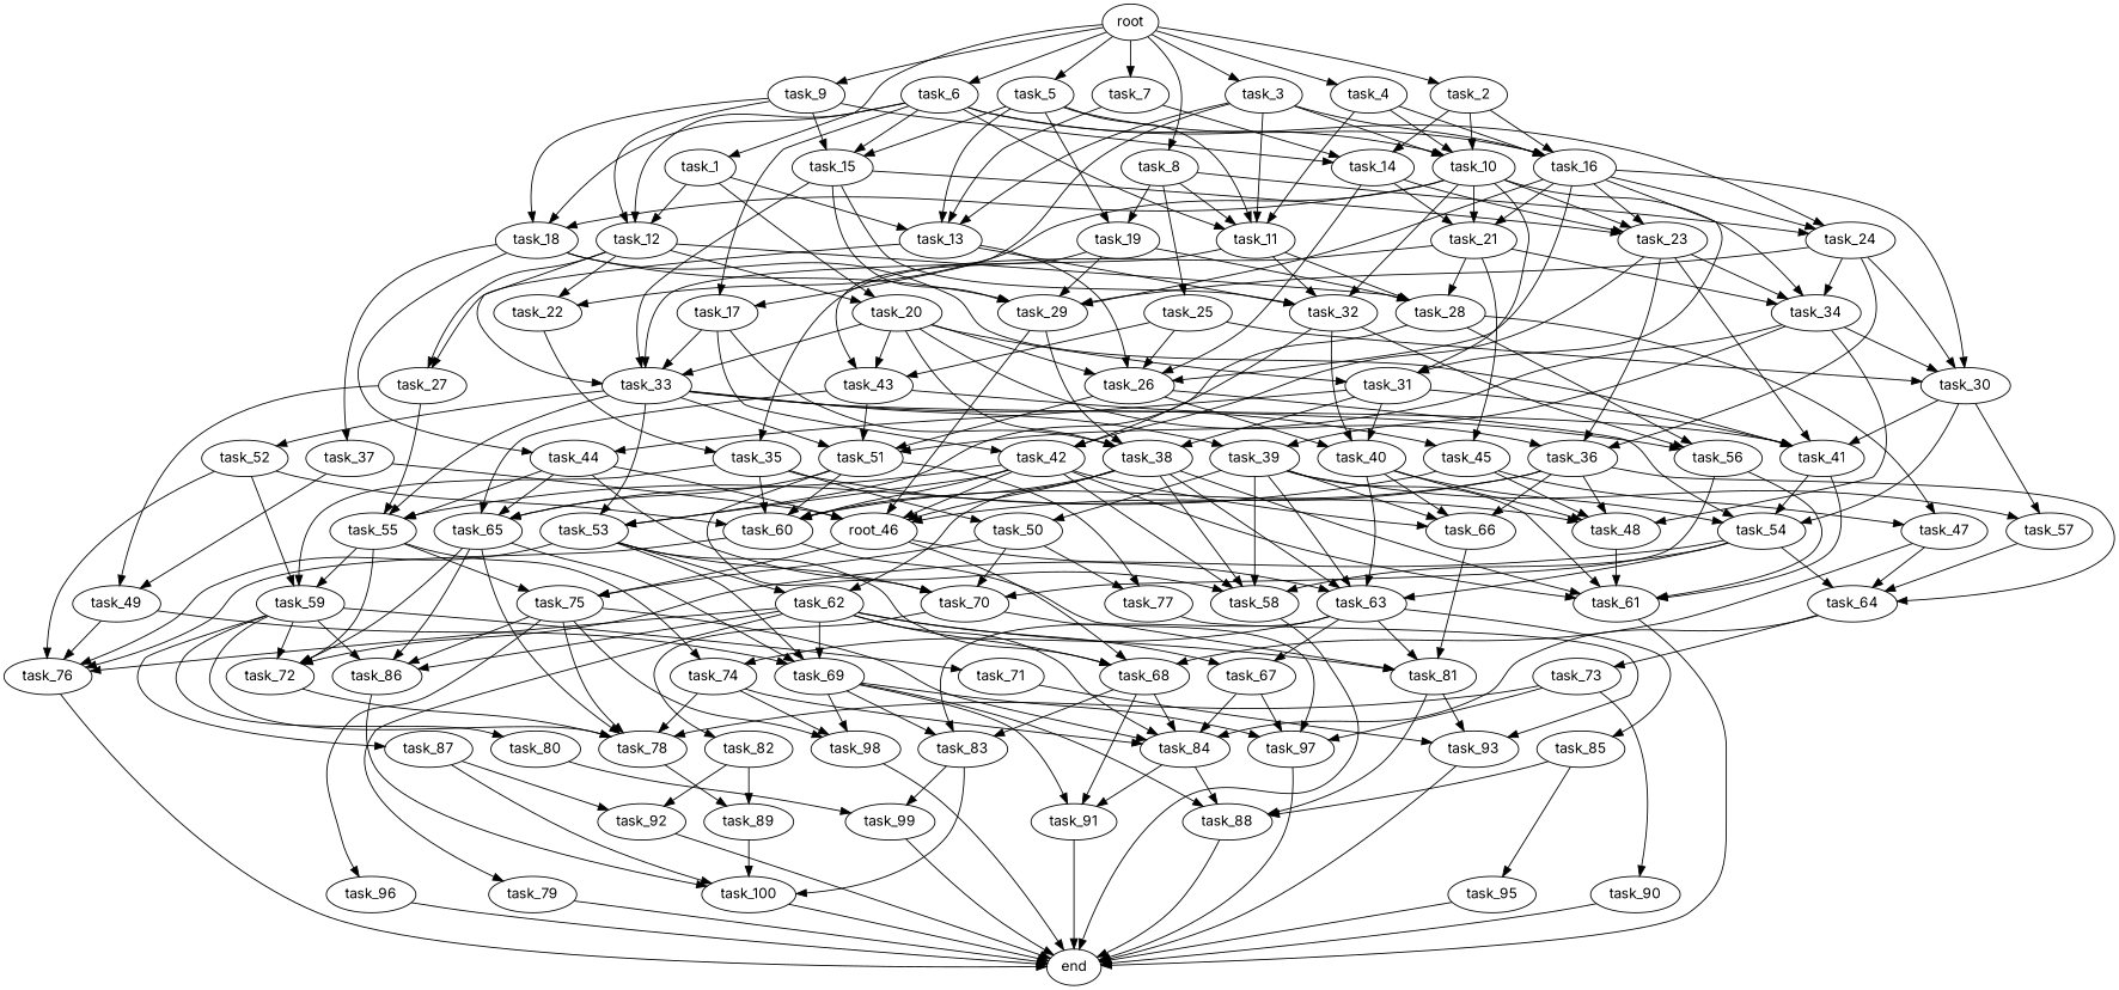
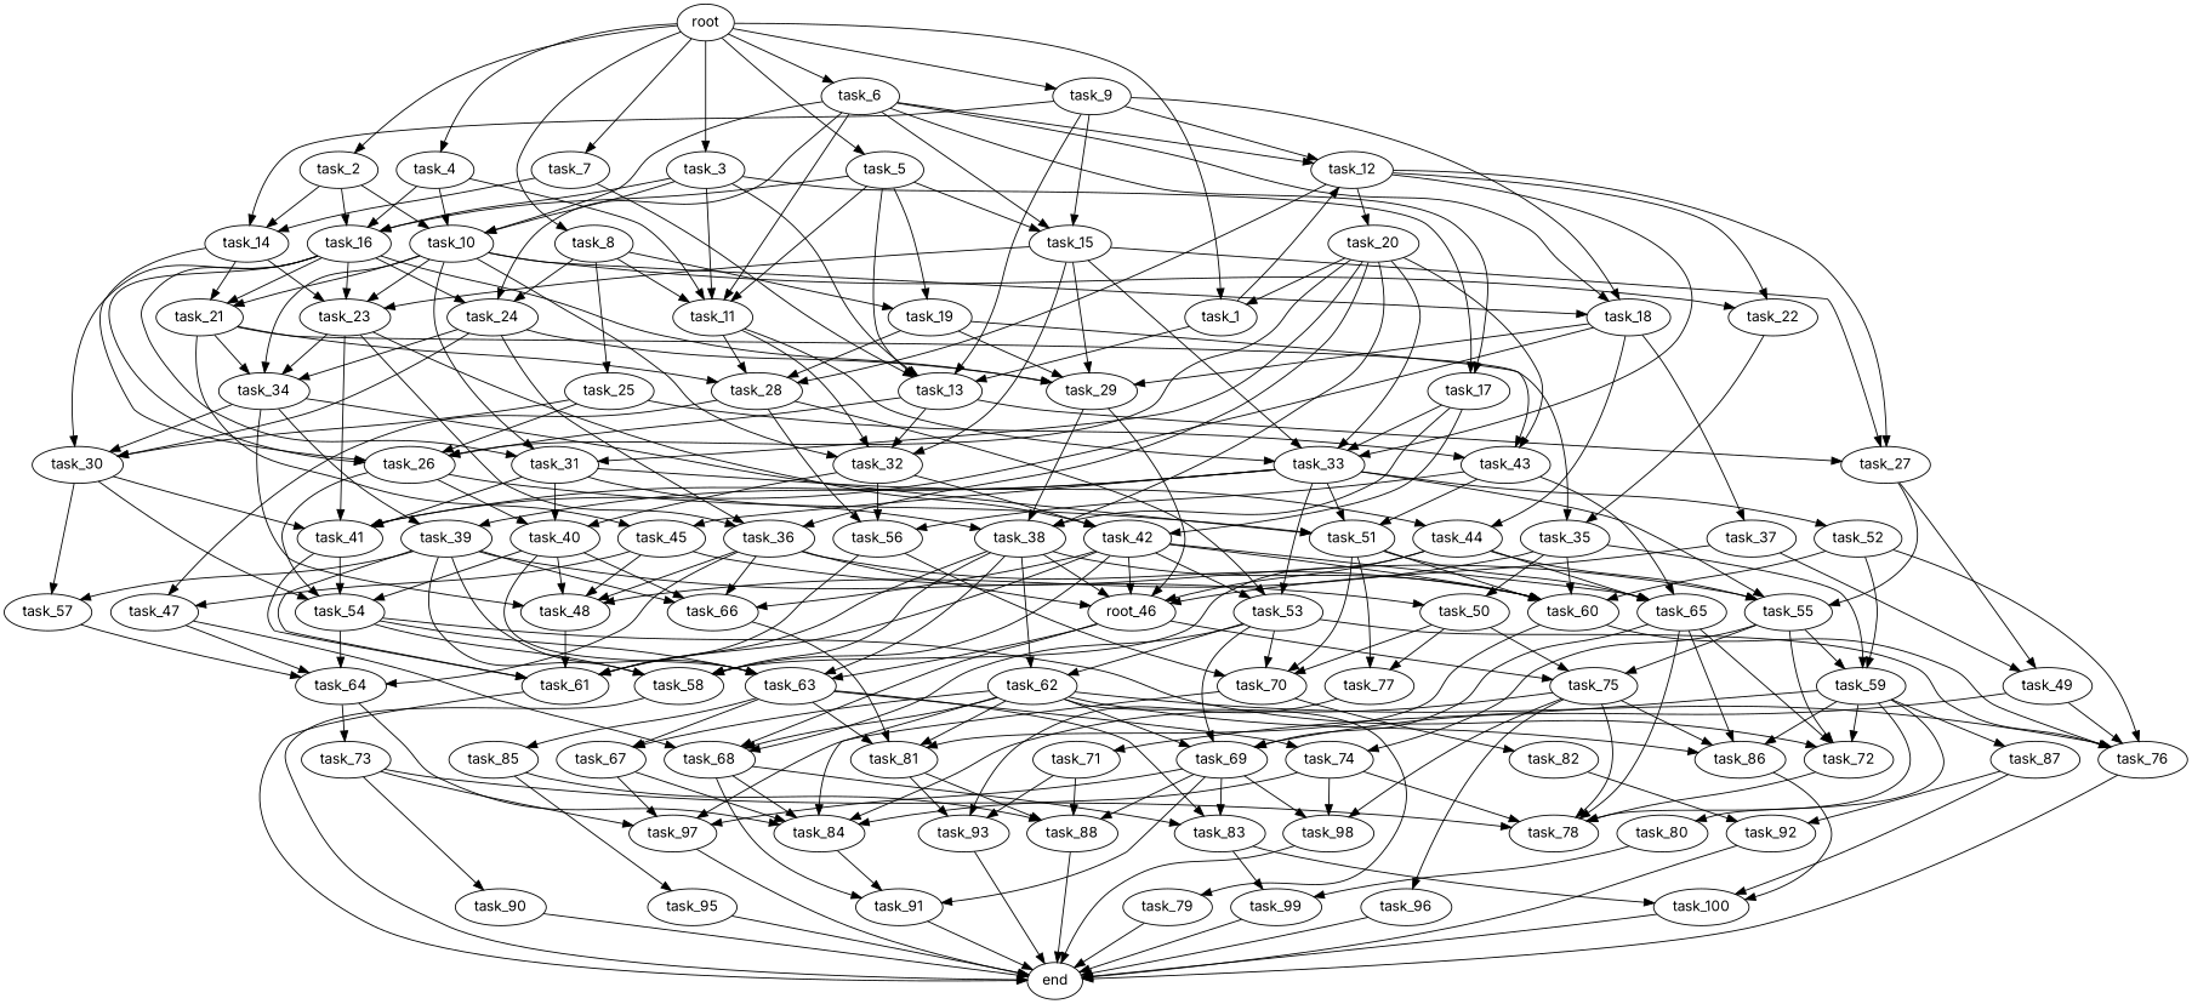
  digraph {
    fontname=Inter
    node [fontname=Inter]
    edge [fontname=Inter]
    task_68
    task_83
    task_84
    task_91
    task_100
    task_99
    task_88
    end
    task_92
    task_59
    task_71
    task_86
    task_72
    task_80
    task_78
    task_87
    task_93
-   task_89
    task_35
    task_50
    task_48
    task_60
    task_75
    task_70
    task_77
    task_61
    task_81
    task_76
    task_28
    task_47
    task_53
    task_56
    task_64
    task_62
    task_69
    task_44
    task_55
    task_65
    n39 [label=root_46]
    task_58
    task_74
    task_63
    task_36
    task_66
    task_73
    task_24
    task_30
    task_29
    task_34
    task_54
    task_41
    task_57
    task_38
    task_51
    task_39
    task_98
    task_96
    task_22
    task_85
    task_67
    task_79
    task_2
    task_10
    task_14
    task_16
    task_18
    task_31
    task_23
    task_21
    task_32
    task_26
    task_97
    task_95
    task_82
    task_40
    root
    task_9
    task_4
    task_1
    task_6
    task_3
    task_7
    task_8
    task_5
    task_12
    task_13
    task_15
    task_11
    task_20
    task_17
    task_19
    task_25
    task_37
    task_27
    task_33
    task_43
    task_49
    task_90
    task_42
    task_45
    task_52
    task_68 -> task_83
    task_68 -> task_84
    task_68 -> task_91
    task_83 -> task_100
    task_83 -> task_99
    task_84 -> task_91
-   task_84 -> task_88
+   task_71 -> task_88
    task_91 -> end
    task_100 -> end
    task_99 -> end
    task_88 -> end
    task_92 -> end
    task_59 -> task_71
    task_59 -> task_86
    task_59 -> task_72
    task_59 -> task_80
    task_59 -> task_78
    task_59 -> task_87
    task_71 -> task_93
    task_86 -> task_100
    task_72 -> task_78
    task_80 -> task_99
-   task_78 -> task_89
    task_87 -> task_100
    task_87 -> task_92
    task_93 -> end
-   task_89 -> task_100
    task_35 -> task_59
    task_35 -> task_50
    task_35 -> task_48
    task_35 -> task_60
    task_50 -> task_75
    task_50 -> task_70
    task_50 -> task_77
    task_48 -> task_61
    task_60 -> task_81
    task_60 -> task_76
    task_75 -> task_84
    task_75 -> task_86
    task_75 -> task_78
    task_75 -> task_98
    task_75 -> task_96
    task_70 -> task_97
    task_70 -> task_82
    task_77 -> task_93
    task_61 -> end
    task_81 -> task_88
    task_81 -> task_93
    task_76 -> end
    task_28 -> task_47
    task_28 -> task_53
    task_28 -> task_56
    task_47 -> task_68
    task_47 -> task_64
    task_53 -> task_68
    task_53 -> task_70
    task_53 -> task_76
    task_53 -> task_62
    task_53 -> task_69
    task_56 -> task_70
    task_56 -> task_61
    task_64 -> task_84
    task_64 -> task_73
    task_62 -> task_68
    task_62 -> task_84
    task_62 -> task_86
    task_62 -> task_81
    task_62 -> task_76
    task_62 -> task_69
    task_62 -> task_67
    task_62 -> task_79
    task_69 -> task_83
    task_69 -> task_91
    task_69 -> task_88
    task_69 -> task_98
    task_69 -> task_97
    task_44 -> task_55
    task_44 -> task_65
    task_44 -> n39
    task_44 -> task_58
    task_55 -> task_59
    task_55 -> task_72
    task_55 -> task_75
    task_55 -> task_74
    task_65 -> task_86
    task_65 -> task_72
    task_65 -> task_78
    task_65 -> task_69
    n39 -> task_68
    n39 -> task_75
    n39 -> task_63
    task_58 -> end
    task_74 -> task_84
    task_74 -> task_78
    task_74 -> task_98
    task_63 -> task_83
    task_63 -> task_81
    task_63 -> task_74
    task_63 -> task_85
    task_63 -> task_67
    task_36 -> task_48
    task_36 -> task_60
    task_36 -> task_64
    task_36 -> n39
    task_36 -> task_66
    task_66 -> task_81
    task_73 -> task_78
    task_73 -> task_97
    task_73 -> task_90
    task_24 -> task_36
    task_24 -> task_30
    task_24 -> task_29
    task_24 -> task_34
    task_30 -> task_54
    task_30 -> task_41
    task_30 -> task_57
    task_29 -> n39
    task_29 -> task_38
    task_34 -> task_48
    task_34 -> task_30
    task_34 -> task_51
    task_34 -> task_39
    task_54 -> task_72
    task_54 -> task_64
    task_54 -> task_58
    task_54 -> task_63
    task_41 -> task_61
    task_41 -> task_54
    task_57 -> task_64
    task_38 -> task_60
    task_38 -> task_61
    task_38 -> task_62
    task_38 -> n39
    task_38 -> task_58
    task_38 -> task_63
    task_51 -> task_60
    task_51 -> task_70
    task_51 -> task_77
    task_51 -> task_65
    task_39 -> task_50
    task_39 -> task_61
    task_39 -> task_58
    task_39 -> task_63
    task_39 -> task_66
    task_39 -> task_57
    task_98 -> end
    task_96 -> end
    task_22 -> task_35
    task_85 -> task_88
    task_85 -> task_95
    task_67 -> task_84
    task_67 -> task_97
    task_79 -> end
    task_2 -> task_10
    task_2 -> task_14
    task_2 -> task_16
    task_10 -> task_34
    task_10 -> task_22
    task_10 -> task_18
    task_10 -> task_31
    task_10 -> task_23
    task_10 -> task_21
    task_10 -> task_32
    task_14 -> task_23
    task_14 -> task_21
    task_14 -> task_26
    task_16 -> task_24
    task_16 -> task_30
    task_16 -> task_29
    task_16 -> task_31
    task_16 -> task_23
    task_16 -> task_21
    task_16 -> task_26
    task_18 -> task_44
    task_18 -> task_29
    task_18 -> task_41
    task_18 -> task_37
    task_31 -> task_44
    task_31 -> task_41
    task_31 -> task_38
    task_31 -> task_40
    task_23 -> task_36
    task_23 -> task_34
    task_23 -> task_41
    task_23 -> task_42
    task_21 -> task_35
    task_21 -> task_28
    task_21 -> task_34
    task_21 -> task_45
    task_32 -> task_56
    task_32 -> task_40
    task_32 -> task_42
    task_26 -> task_54
    task_26 -> task_51
    task_26 -> task_40
    task_97 -> end
    task_95 -> end
    task_82 -> task_92
-   task_82 -> task_89
    task_40 -> task_48
    task_40 -> task_63
    task_40 -> task_66
    task_40 -> task_54
    root -> task_2
    root -> task_9
    root -> task_4
    root -> task_1
    root -> task_6
    root -> task_3
    root -> task_7
    root -> task_8
    root -> task_5
    task_9 -> task_14
    task_9 -> task_18
    task_9 -> task_12
+   task_9 -> task_13
    task_9 -> task_15
    task_4 -> task_10
    task_4 -> task_16
    task_4 -> task_11
    task_1 -> task_12
    task_1 -> task_13
-   task_1 -> task_20
+   task_20 -> task_1
    task_6 -> task_24
    task_6 -> task_10
    task_6 -> task_18
    task_6 -> task_12
    task_6 -> task_15
    task_6 -> task_11
    task_6 -> task_17
    task_3 -> task_10
    task_3 -> task_16
    task_3 -> task_13
    task_3 -> task_11
    task_3 -> task_17
    task_7 -> task_14
    task_7 -> task_13
    task_8 -> task_24
    task_8 -> task_11
    task_8 -> task_19
    task_8 -> task_25
    task_5 -> task_16
    task_5 -> task_13
    task_5 -> task_15
    task_5 -> task_11
    task_5 -> task_19
    task_12 -> task_28
    task_12 -> task_22
    task_12 -> task_20
    task_12 -> task_27
    task_12 -> task_33
    task_13 -> task_32
    task_13 -> task_26
    task_13 -> task_27
    task_15 -> task_29
    task_15 -> task_23
    task_15 -> task_32
+   task_15 -> task_27
    task_15 -> task_33
    task_11 -> task_28
    task_11 -> task_32
    task_11 -> task_33
    task_20 -> task_36
    task_20 -> task_38
    task_20 -> task_31
    task_20 -> task_26
    task_20 -> task_33
    task_20 -> task_43
    task_17 -> task_38
    task_17 -> task_33
    task_17 -> task_42
    task_19 -> task_28
    task_19 -> task_29
    task_19 -> task_43
    task_25 -> task_30
    task_25 -> task_26
    task_25 -> task_43
    task_37 -> n39
    task_37 -> task_49
    task_27 -> task_55
    task_27 -> task_49
    task_33 -> task_53
    task_33 -> task_55
    task_33 -> task_41
    task_33 -> task_51
    task_33 -> task_39
    task_33 -> task_45
    task_33 -> task_52
    task_43 -> task_56
    task_43 -> task_65
    task_43 -> task_51
    task_49 -> task_76
    task_49 -> task_69
    task_90 -> end
    task_42 -> task_60
    task_42 -> task_61
    task_42 -> task_53
    task_42 -> task_65
    task_42 -> n39
    task_42 -> task_58
    task_42 -> task_66
    task_45 -> task_48
    task_45 -> task_47
    task_45 -> task_55
    task_52 -> task_59
    task_52 -> task_60
    task_52 -> task_76
  }
